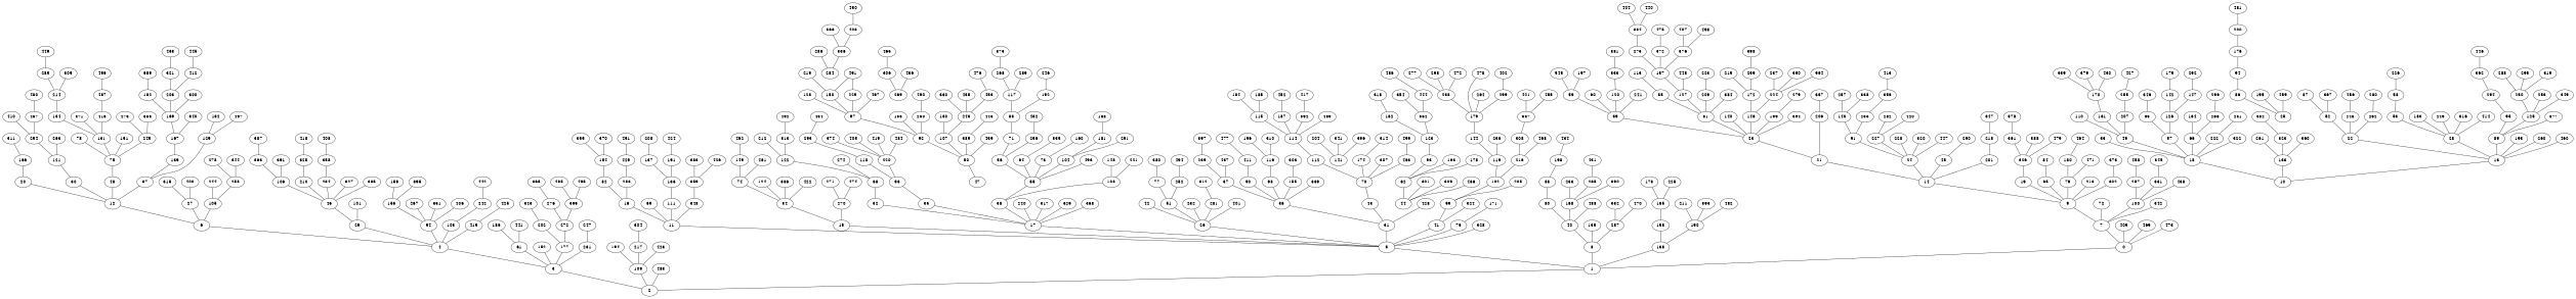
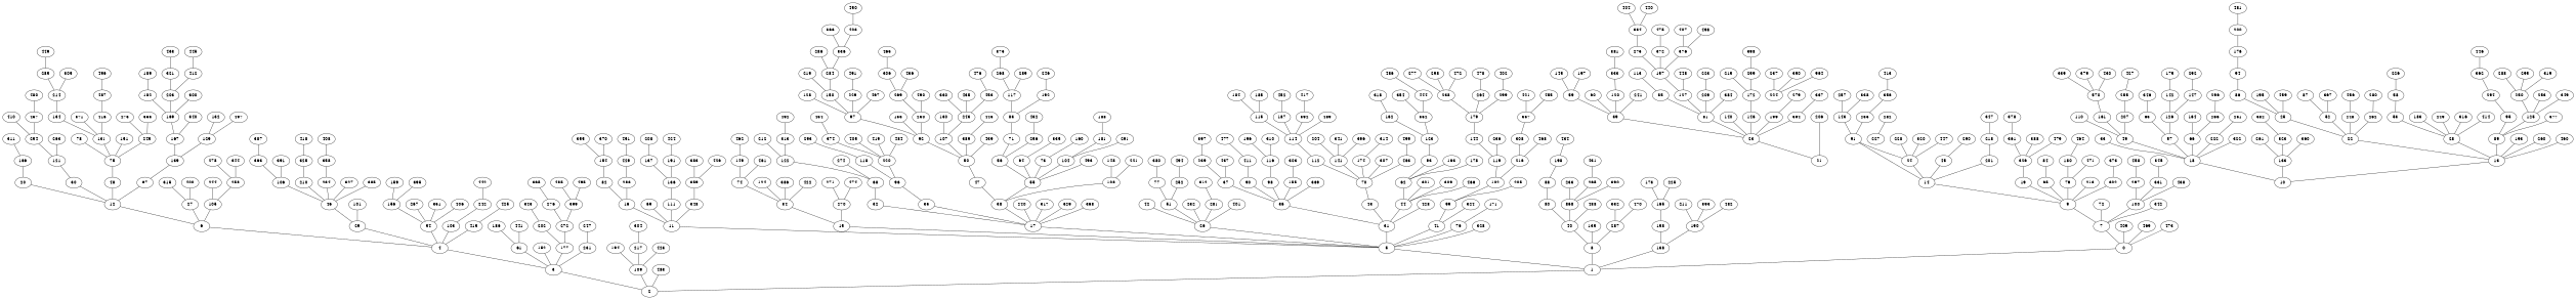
  graph {
    0
    1
    2
    3
    4
    5
    6
    7
    8
    9
    11
    12
    13
    10
    14
    15
    16
    17
    18
    19
    20
    21
    22
    23
    24
    25
    26
    27
    28
    29
    30
    31
    32
    33
    34
    35
    36
    37
    38
    39
    40
    41
    42
    43
    44
    45
    46
    47
    48
    49
    50
    51
    52
    53
    54
    55
    56
    57
    58
    59
    60
    61
    62
    63
    64
    65
    66
    67
    68
    69
    70
    71
    72
    73
    74
    75
    76
    77
    78
    79
    80
    81
    82
    83
    84
    85
    86
    87
    88
    89
    90
    91
    92
    93
    94
    95
    96
    97
    98
    99
    100
    101
    102
    103
    104
    105
    106
    107
    108
    109
    110
    111
    112
    113
    114
    115
    116
    117
    118
    119
    120
    121
    122
    123
    124
    125
    126
    127
    128
    129
    130
    131
    132
    133
    134
    135
    136
    137
    138
    139
    140
    141
    142
    143
    144
-   145 [label=545]
+   145
    146
    147
    148
    149
    150
    151
    152
    153
    154
    155
    156
    157
    158
    159
    160
    161
    162
    163
    164
    165
    166
    167
-   168
+   168 [label=868]
    169
-   170
+   170 [label=570]
    171
    172
    173
    174
    175
    176
    177
    178
    179
    180
    181
    182
    183
    184
    185
    186
    187
    188
-   189 [label=689]
+   189
    190
    191
    192
    193
    194
    195
    196
    197
    198
    199
    200
    201
    202
    203
    204
    205
    206
    207
    208
    209
    210
    211
    212
    213
    214
    215
    216
    217
    218
    219
    220
    221
    222
    223
    224
    225
    226
    227
    228
    229
    230
    231
    232
    233
    234
    235
    236
    237
    238
    239
    240
    241
    242
    243
    244
    245
    246
    247
    248
    249
    250
    251
    252
    253
    254
    255
    256
    257
    258
    259
    260
    261
    262
    263
    264
    265
    266
    267
    268
    269
    270
    271
    272
    273
    274
    275
    276
    277
    278
    279
    280
    281
    282
    283
    284
    285
    286
    287
    288
    289
    290
    291
    292
    293
    294
    295
    296
    297
    298
    299
    300
    301
    302
    303
    304
    305
    306
    307
    308
    309
    310
    311
    312
    313
    314
    315
    316
    317
    318
    319
    320
    321
    322
    323
    324
    325
    326
    327
    328
    329
    330
    331
    332
    333
    334
    335
    336
    337
    338
    339
    340
    341
    342
    343
    344
    345
    346
    347
    348
    349
    350
    351
    352
    353
    354
    355
    356
    357
    358
    359
    360
    361
    362
    363
    n365 [label=964]
    365
    366
    367
    368
    369
    370
    371
    372
    373
    374
    375
    376
    377
    378
    379
    380
    381
    382
    383
    384
    385
    386
    387
    388
    389
    390
    391
    392
    393
    394
    395
    396
    397
    398
    399
    400
    401
    402
    403
    404
    405
    406
    407
    408
    409
    410
    411
    412
    413
    414
    415
    416
    417
    418
    419
-   420
    421
    422
    423
    424
    425
    426
    427
    428
    429
    430
    431
    432
    433
    434
    435
    436
    437
    438
    439
    440
    441
    442
    443
    444
    445
    446
    447
    448
    449
    450
    451
    452
    453
    454
    455
    456
    457
    458
    459
    460
    461
    462
    463
    464
    465
    466
    467
    468
    469
    470
    471
    472
    473
    474
    475
    476
    477
    478
    479
    480
    481
    482
    483
    484
    485
    486
    487
    488
    489
    490
    491
    492
    493
    494
    495
    496
    497
    498
    499
    0 -- 1
    1 -- 2
    3 -- 2
    4 -- 3
    5 -- 1
    6 -- 4
    7 -- 0
    8 -- 1
    9 -- 7
    11 -- 5
    12 -- 6
    13 -- 10
    14 -- 9
    15 -- 5
    16 -- 11
    17 -- 5
    18 -- 10
    19 -- 9
    20 -- 12
-   21 -- 14
+   91 -- 14
    22 -- 13
    23 -- 21
    24 -- 14
+   25 -- 22
    26 -- 5
    27 -- 6
    28 -- 13
    29 -- 4
    30 -- 12
    31 -- 5
    32 -- 17
    33 -- 18
    34 -- 15
    35 -- 17
    36 -- 31
    37 -- 36
    38 -- 17
    39 -- 23
    40 -- 8
    41 -- 5
    42 -- 26
    43 -- 31
+   44 -- 31
    45 -- 14
    46 -- 29
+   47 -- 38
    48 -- 12
    49 -- 18
    50 -- 47
    51 -- 26
    52 -- 22
    53 -- 28
    54 -- 4
    55 -- 38
    56 -- 55
    57 -- 18
    58 -- 53
    59 -- 39
    60 -- 39
    61 -- 3
    62 -- 44
    63 -- 57
    64 -- 55
    65 -- 9
    66 -- 18
    67 -- 12
    68 -- 32
    69 -- 11
    70 -- 43
    71 -- 56
    72 -- 7
    73 -- 55
    74 -- 34
    75 -- 48
    76 -- 5
    77 -- 51
    78 -- 75
    79 -- 9
    80 -- 40
    81 -- 23
    82 -- 16
    83 -- 71
    84 -- 65
    85 -- 81
    86 -- 25
    87 -- 52
    88 -- 80
    89 -- 13
    90 -- 36
    91 -- 24
    92 -- 50
    93 -- 62
    94 -- 86
    95 -- 89
    96 -- 35
    97 -- 92
    98 -- 36
    99 -- 41
    100 -- 7
    101 -- 29
    102 -- 99
    103 -- 4
    104 -- 55
    105 -- 6
    106 -- 46
    107 -- 50
    108 -- 38
    109 -- 2
    110 -- 49
    111 -- 11
    112 -- 70
    113 -- 85
    114 -- 112
    115 -- 114
    116 -- 98
    117 -- 83
    118 -- 96
    119 -- 102
    120 -- 39
    121 -- 30
    122 -- 68
    123 -- 93
    124 -- 34
    125 -- 89
    126 -- 57
    127 -- 81
    128 -- 97
-   129 -- 67
+   129 -- 139
    130 -- 107
    131 -- 75
    132 -- 129
    133 -- 10
    134 -- 131
    135 -- 8
    136 -- 111
    137 -- 136
    138 -- 1
    139 -- 67
    140 -- 23
+   141 -- 70
    142 -- 126
    143 -- 91
    144 -- 119
    145 -- 59
    146 -- 23
    147 -- 126
    148 -- 108
    149 -- 74
    150 -- 97
    151 -- 75
    152 -- 3
    153 -- 92
    154 -- 82
    155 -- 36
    156 -- 54
    157 -- 127
    158 -- 138
    159 -- 156
    160 -- 73
    161 -- 49
    162 -- 123
    163 -- 62
    164 -- 66
    165 -- 158
    166 -- 20
    167 -- 139
    168 -- 40
    169 -- 167
    170 -- 161
    171 -- 76
    172 -- 146
    173 -- 165
    174 -- 70
    175 -- 142
    176 -- 94
    177 -- 3
    178 -- 62
    179 -- 144
    180 -- 79
    181 -- 104
    182 -- 169
    183 -- 28
    184 -- 115
    185 -- 115
    186 -- 61
    187 -- 114
    188 -- 181
    189 -- 182
    190 -- 138
    191 -- 136
    192 -- 83
    193 -- 13
    194 -- 109
    195 -- 25
    196 -- 116
    197 -- 59
    198 -- 88
    199 -- 23
    200 -- 176
    201 -- 14
    202 -- 177
    203 -- 169
    204 -- 141
    205 -- 99
    206 -- 21
    207 -- 49
    208 -- 137
    209 -- 81
    210 -- 46
    211 -- 190
    212 -- 122
    213 -- 9
    214 -- 134
    215 -- 172
    216 -- 102
    217 -- 109
    218 -- 201
    219 -- 150
    220 -- 96
    221 -- 108
    222 -- 18
    223 -- 209
-   224 -- 146
    225 -- 165
    226 -- 58
-   227 -- 24
    228 -- 24
    229 -- 97
    230 -- 92
    231 -- 3
    232 -- 26
    233 -- 168
    234 -- 46
    235 -- 91
    236 -- 119
    237 -- 224
    238 -- 179
    239 -- 37
    240 -- 17
    241 -- 39
    242 -- 103
    243 -- 107
    244 -- 105
    245 -- 75
    246 -- 192
    247 -- 231
    248 -- 22
    249 -- 28
    250 -- 125
    251 -- 222
    252 -- 51
    253 -- 125
    254 -- 121
    255 -- 207
    256 -- 56
    257 -- 143
    258 -- 105
    259 -- 172
    260 -- 13
    261 -- 133
    262 -- 22
    263 -- 121
    264 -- 179
    265 -- 168
    266 -- 66
    267 -- 54
    268 -- 117
+   269 -- 230
    270 -- 15
    271 -- 270
    272 -- 177
    273 -- 245
    274 -- 68
    275 -- 157
    276 -- 272
    277 -- 238
    278 -- 258
    279 -- 199
    280 -- 262
    281 -- 26
    282 -- 227
    283 -- 16
-   491 -- 150
+   284 -- 150
    285 -- 214
    286 -- 284
    287 -- 8
    288 -- 250
    289 -- 117
    290 -- 45
    291 -- 104
    292 -- 147
    293 -- 118
    294 -- 95
    295 -- 250
    296 -- 266
    297 -- 100
    298 -- 238
    299 -- 179
    300 -- 169
    301 -- 44
    302 -- 9
    303 -- 155
    304 -- 217
    305 -- 214
    306 -- 269
    307 -- 70
    308 -- 216
    309 -- 44
    310 -- 116
    311 -- 166
    312 -- 281
    313 -- 122
    314 -- 174
    315 -- 27
    316 -- 28
    317 -- 17
    318 -- 162
    319 -- 250
    320 -- 24
    321 -- 203
    322 -- 18
    323 -- 133
    324 -- 41
    325 -- 210
    326 -- 19
    327 -- 46
    328 -- 5
    329 -- 17
    330 -- 243
    331 -- 100
    332 -- 287
    333 -- 120
    334 -- 275
    335 -- 64
    336 -- 284
-   337 -- 206
+   337 -- 394
    338 -- 143
    339 -- 170
    340 -- 167
    341 -- 141
    342 -- 7
    343 -- 202
    344 -- 258
    345 -- 331
    346 -- 63
    347 -- 218
    348 -- 11
    349 -- 125
    350 -- 224
    351 -- 54
    352 -- 123
    353 -- 245
    354 -- 352
    355 -- 154
    356 -- 235
    357 -- 308
    358 -- 234
    359 -- 348
    360 -- 133
    361 -- 326
    362 -- 294
    363 -- 106
    n365 -- 224
    365 -- 276
    366 -- 336
    367 -- 52
    368 -- 17
    369 -- 36
    370 -- 154
    371 -- 131
    372 -- 157
    373 -- 302
    374 -- 220
    375 -- 268
    376 -- 157
    377 -- 89
    378 -- 361
    379 -- 170
    380 -- 77
    381 -- 333
    382 -- 323
    383 -- 359
    384 -- 81
    385 -- 46
    386 -- 34
    387 -- 363
    388 -- 326
    389 -- 50
    390 -- 168
    391 -- 106
    392 -- 114
    393 -- 190
    394 -- 23
    395 -- 156
    396 -- 141
    397 -- 239
    398 -- 259
    399 -- 272
    400 -- 27
    401 -- 26
    402 -- 299
    403 -- 336
    404 -- 334
    405 -- 220
    406 -- 54
    407 -- 376
    408 -- 358
    409 -- 0
    410 -- 254
    411 -- 90
    412 -- 203
    413 -- 356
    414 -- 28
    415 -- 4
    416 -- 131
    417 -- 392
    418 -- 325
    419 -- 220
-   420 -- 227
    421 -- 357
    422 -- 34
    423 -- 109
    424 -- 191
    425 -- 415
    426 -- 359
    427 -- 255
    428 -- 31
    429 -- 283
    430 -- 170
    431 -- 265
    432 -- 256
    433 -- 321
    434 -- 198
    435 -- 243
    436 -- 269
    437 -- 37
    438 -- 100
    439 -- 50
    440 -- 334
    441 -- 61
    442 -- 242
    443 -- 389
    444 -- 352
    445 -- 412
    446 -- 362
    447 -- 24
    448 -- 127
    449 -- 285
    450 -- 403
    451 -- 429
    452 -- 187
    453 -- 243
-   454 -- 293
+   454 -- 374
    455 -- 357
    456 -- 248
    457 -- 254
    458 -- 297
    459 -- 25
    460 -- 13
    461 -- 74
    462 -- 149
    463 -- 70
    464 -- 180
    465 -- 306
    466 -- 44
    467 -- 97
    468 -- 216
    469 -- 0
    470 -- 287
    471 -- 79
    472 -- 238
    473 -- 0
    474 -- 270
    475 -- 372
    476 -- 453
    477 -- 411
-   478 -- 179
+   478 -- 264
    479 -- 326
    480 -- 457
    481 -- 200
    482 -- 190
    483 -- 2
    484 -- 220
    485 -- 399
    486 -- 444
    487 -- 416
    488 -- 40
    489 -- 114
    490 -- 230
    491 -- 229
    492 -- 313
    493 -- 55
    494 -- 252
    495 -- 399
    496 -- 487
    497 -- 129
    498 -- 376
    499 -- 463
  }
